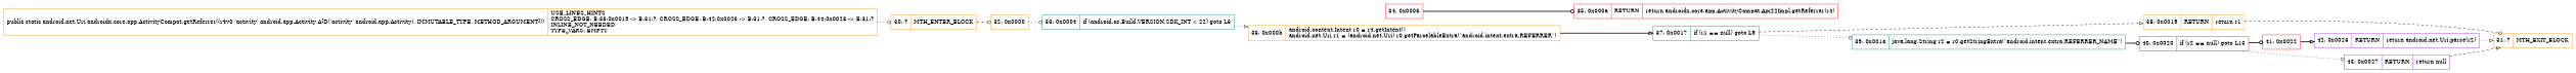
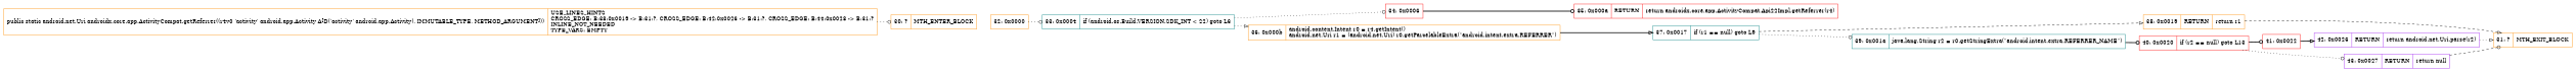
  digraph {
    rankdir=LR
    node [color=darkorange shape=record]
    edge [arrowhead=odot style=dotted]
    n1 [label="{30\:\ ?|MTH_ENTER_BLOCK\l}"]
    n2 [label="{32\:\ 0x0000}"]
    n3 [color=teal label="{33\:\ 0x0004|if (android.os.Build.VERSION.SDK_INT \< 22) goto L6\l}"]
    n4 [color=red label="{34\:\ 0x0006}"]
    n5 [label="{36\:\ 0x000b|android.content.Intent r0 = r4.getIntent()\landroid.net.Uri r1 = (android.net.Uri) r0.getParcelableExtra(\"android.intent.extra.REFERRER\")\l}"]
    n6 [color=red label="{35\:\ 0x000a|RETURN\l|return androidx.core.app.ActivityCompat.Api22Impl.getReferrer(r4)\l}"]
    n7 [color=teal label="{37\:\ 0x0017|if (r1 == null) goto L9\l}"]
    n8 [label="{31\:\ ?|MTH_EXIT_BLOCK\l}"]
    n9 [label="{38\:\ 0x0019|RETURN\l|return r1\l}"]
    n10 [color=teal label="{39\:\ 0x001a|java.lang.String r2 = r0.getStringExtra(\"android.intent.extra.REFERRER_NAME\")\l}"]
    n11 [color=red label="{40\:\ 0x0020|if (r2 == null) goto L13\l}"]
    n12 [color=red label="{41\:\ 0x0022}"]
    n13 [color=purple label="{43\:\ 0x0027|RETURN\l|return null\l}"]
    n14 [color=purple label="{42\:\ 0x0026|RETURN\l|return android.net.Uri.parse(r2)\l}"]
    n15 [label="{public static android.net.Uri androidx.core.app.ActivityCompat.getReferrer((r4v0 'activity' android.app.Activity A[D('activity' android.app.Activity), IMMUTABLE_TYPE, METHOD_ARGUMENT]))  | USE_LINES_HINTS\lCROSS_EDGE: B:38:0x0019 \-\> B:31:?, CROSS_EDGE: B:42:0x0026 \-\> B:31:?, CROSS_EDGE: B:44:0x0028 \-\> B:31:?\lINLINE_NOT_NEEDED\lTYPE_VARS: EMPTY\l}"]
-   n1 -> n2 [style=dashed]
    n2 -> n3
+   n3 -> n4
    n3 -> n5 [arrowhead=onormal]
    n4 -> n6 [style=bold]
    n5 -> n7 [arrowhead=onormal style=bold]
    n7 -> n9 [arrowhead=onormal style=dashed]
    n7 -> n10
-   n9 -> n8 [style=dashed]
+   n9 -> n8 [arrowhead=onormal style=dashed]
    n10 -> n11 [style=bold]
    n11 -> n12 [style=bold]
    n11 -> n13
    n12 -> n14 [arrowhead=onormal style=bold]
-   n13 -> n8 [arrowhead=onormal style=dashed]
+   n13 -> n8 [style=dashed]
    n14 -> n8 [arrowhead=onormal]
    n15 -> n1
  }
